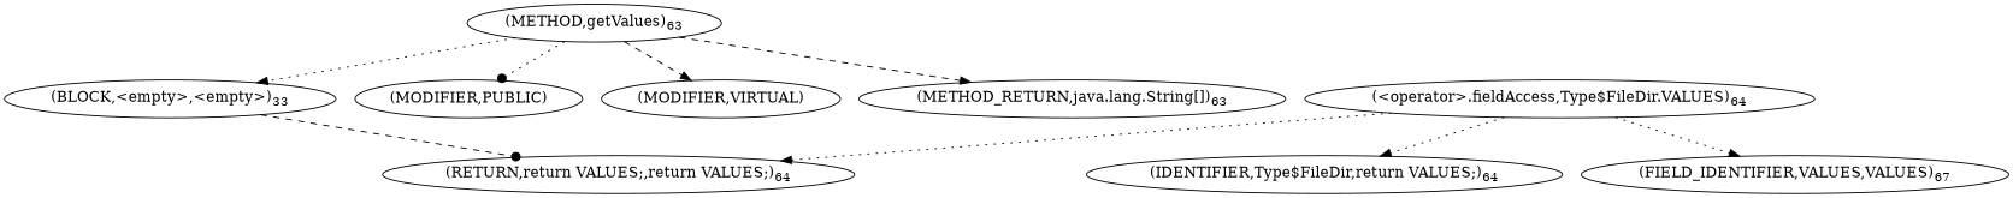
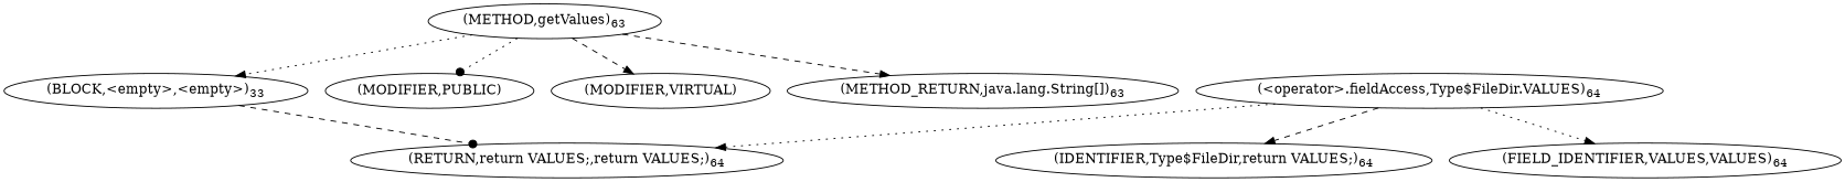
  digraph {
    edge [arrowhead=normal style=dotted]
    n1 [label=<(METHOD,getValues)<SUB>63</SUB>>]
    n2 [label=<(BLOCK,&lt;empty&gt;,&lt;empty&gt;)<SUB>33</SUB>>]
    n3 [label=<(MODIFIER,PUBLIC)>]
    n4 [label=<(MODIFIER,VIRTUAL)>]
    n5 [label=<(METHOD_RETURN,java.lang.String[])<SUB>63</SUB>>]
    n6 [label=<(RETURN,return VALUES;,return VALUES;)<SUB>64</SUB>>]
    n7 [label=<(&lt;operator&gt;.fieldAccess,Type$FileDir.VALUES)<SUB>64</SUB>>]
    n8 [label=<(IDENTIFIER,Type$FileDir,return VALUES;)<SUB>64</SUB>>]
-   n9 [label=<(FIELD_IDENTIFIER,VALUES,VALUES)<SUB>67</SUB>>]
+   n9 [label=<(FIELD_IDENTIFIER,VALUES,VALUES)<SUB>64</SUB>>]
    n1 -> n2
    n1 -> n3 [arrowhead=dot]
    n1 -> n4 [style=dashed]
    n1 -> n5 [style=dashed]
    n2 -> n6 [arrowhead=dot style=dashed]
    n7 -> n6
-   n7 -> n8
+   n7 -> n8 [style=dashed]
    n7 -> n9
  }
